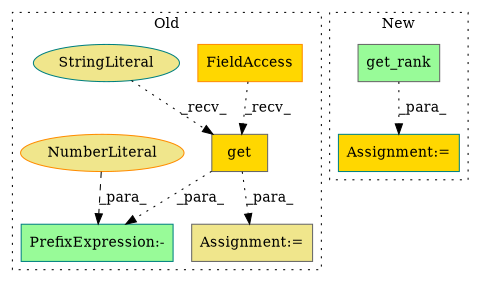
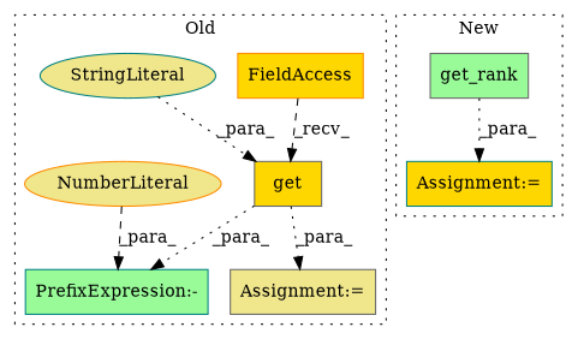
  digraph {
    node [a=32 color=gray40 fillcolor=gold l=1 shape=box style=filled]
    edge [style=dotted]
    n1 [l="4,1" label=get s="8322,8335"]
    n2 [a=22 color=darkorange l=23 label=FieldAccess s=8298]
    n3 [a=45 color=teal fillcolor=khaki l=6 label=StringLiteral s=8326 shape=ellipse]
    n4 [a=7 fillcolor=khaki label="Assignment:=" s=8297]
    n5 [a=38 color=teal fillcolor=palegreen label="PrefixExpression:-" s=8333]
    n6 [a=34 color=darkorange fillcolor=khaki label=NumberLiteral s=8334 shape=ellipse]
    n7 [fillcolor=palegreen l=10 label=get_rank s=8430]
    n8 [a=7 color=teal label="Assignment:=" s=8429]
    subgraph cluster_1 {
      label=Old
      style=dotted
      n1
      n2
      n3
      n4
      n5
      n6
    }
    subgraph cluster_2 {
      label=New
      style=dotted
      n7
      n8
    }
    n1 -> n4 [label=_para_]
    n1 -> n5 [label=_para_]
-   n2 -> n1 [label=_recv_]
-   n3 -> n1 [label=_recv_]
+   n2 -> n1 [label=_recv_ style=dashed]
+   n3 -> n1 [label=_para_]
    n6 -> n5 [label=_para_ style=dashed]
    n7 -> n8 [label=_para_]
  }
